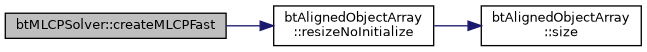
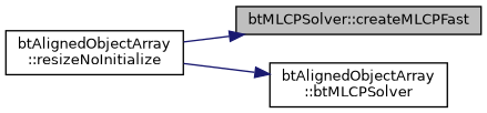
  digraph {
    rankdir=LR
    node [color=black fillcolor=white fontname=Helvetica fontsize=10 shape=record style=filled]
    edge [color=midnightblue fontname=Helvetica fontsize=10 labelfontname=Helvetica labelfontsize=10 style=solid]
    n1 [fillcolor=grey75 fontcolor=black height=0.2 label="btMLCPSolver::createMLCPFast" width=0.4]
    n2 [height=0.2 label="btAlignedObjectArray\l::resizeNoInitialize" width=0.4]
-   n3 [height=0.2 label="btAlignedObjectArray\l::size" width=0.4]
-   n1 -> n2
+   n3 [height=0.2 label="btAlignedObjectArray\l::btMLCPSolver" width=0.4]
+   n2 -> n1
    n2 -> n3
  }
